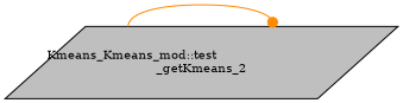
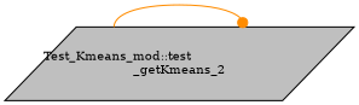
  digraph {
    rankdir=LR
    fontname="DejaVu Serif"
-   n1 [color=black fillcolor=grey75 fontcolor=black fontname="DejaVu Serif" fontsize=10 height=0.2 label="Kmeans_Kmeans_mod::test\l_getKmeans_2" shape=parallelogram style=filled width=0.4]
+   n1 [color=black fillcolor=grey75 fontcolor=black fontname="DejaVu Serif" fontsize=10 height=0.2 label="Test_Kmeans_mod::test\l_getKmeans_2" shape=parallelogram style=filled width=0.4]
    n1 -> n1 [color=darkorange fontname="DejaVu Serif" fontsize=10 labelfontname=Helvetica labelfontsize=10 style=solid arrowhead=dot]
  }
